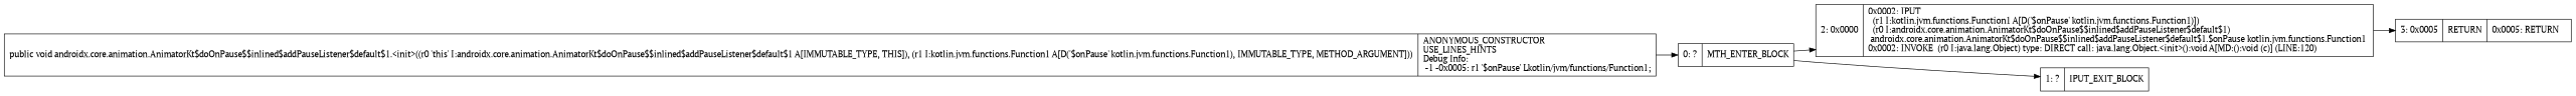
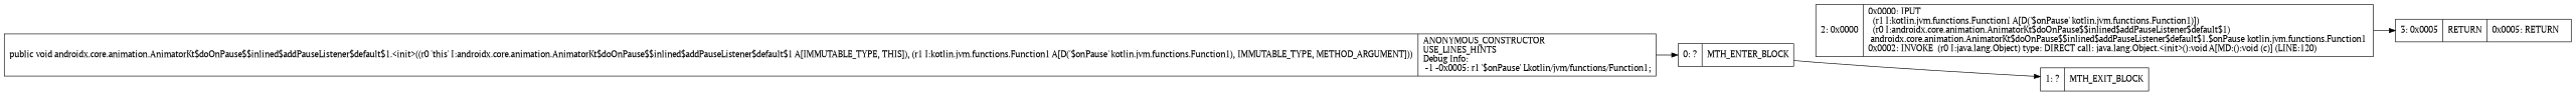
  digraph {
    fontname="PT Serif"
    rankdir=LR
    node [fontname="PT Serif" shape=record]
    edge [fontname="PT Serif"]
    n1 [label="{0\:\ ?|MTH_ENTER_BLOCK\l}"]
-   n2 [label="{2\:\ 0x0000|0x0002: IPUT  \l  (r1 I:kotlin.jvm.functions.Function1 A[D('$onPause' kotlin.jvm.functions.Function1)])\l  (r0 I:androidx.core.animation.AnimatorKt$doOnPause$$inlined$addPauseListener$default$1)\l androidx.core.animation.AnimatorKt$doOnPause$$inlined$addPauseListener$default$1.$onPause kotlin.jvm.functions.Function1 \l0x0002: INVOKE  (r0 I:java.lang.Object) type: DIRECT call: java.lang.Object.\<init\>():void A[MD:():void (c)] (LINE:120)\l}"]
-   n3 [label="{1\:\ ?|IPUT_EXIT_BLOCK\l}"]
+   n2 [label="{2\:\ 0x0000|0x0000: IPUT  \l  (r1 I:kotlin.jvm.functions.Function1 A[D('$onPause' kotlin.jvm.functions.Function1)])\l  (r0 I:androidx.core.animation.AnimatorKt$doOnPause$$inlined$addPauseListener$default$1)\l androidx.core.animation.AnimatorKt$doOnPause$$inlined$addPauseListener$default$1.$onPause kotlin.jvm.functions.Function1 \l0x0002: INVOKE  (r0 I:java.lang.Object) type: DIRECT call: java.lang.Object.\<init\>():void A[MD:():void (c)] (LINE:120)\l}"]
+   n3 [label="{1\:\ ?|MTH_EXIT_BLOCK\l}"]
    n4 [label="{3\:\ 0x0005|RETURN\l|0x0005: RETURN   \l}"]
    n5 [label="{public void androidx.core.animation.AnimatorKt$doOnPause$$inlined$addPauseListener$default$1.\<init\>((r0 'this' I:androidx.core.animation.AnimatorKt$doOnPause$$inlined$addPauseListener$default$1 A[IMMUTABLE_TYPE, THIS]), (r1 I:kotlin.jvm.functions.Function1 A[D('$onPause' kotlin.jvm.functions.Function1), IMMUTABLE_TYPE, METHOD_ARGUMENT]))  | ANONYMOUS_CONSTRUCTOR\lUSE_LINES_HINTS\lDebug Info:\l  \-1 \-0x0005: r1 '$onPause' Lkotlin\/jvm\/functions\/Function1;\l}"]
-   n1 -> n2
    n1 -> n3
    n2 -> n4
    n5 -> n1
  }
